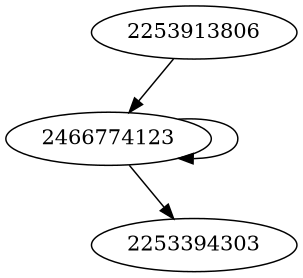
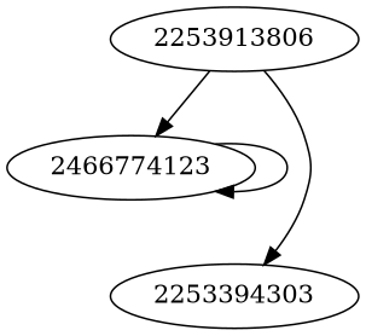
  digraph {
    2466774123
    n2 [label=2253394303]
    2253913806
    2466774123 -> 2466774123
-   2466774123 -> n2
+   2253913806 -> n2
    2253913806 -> 2466774123
  }
